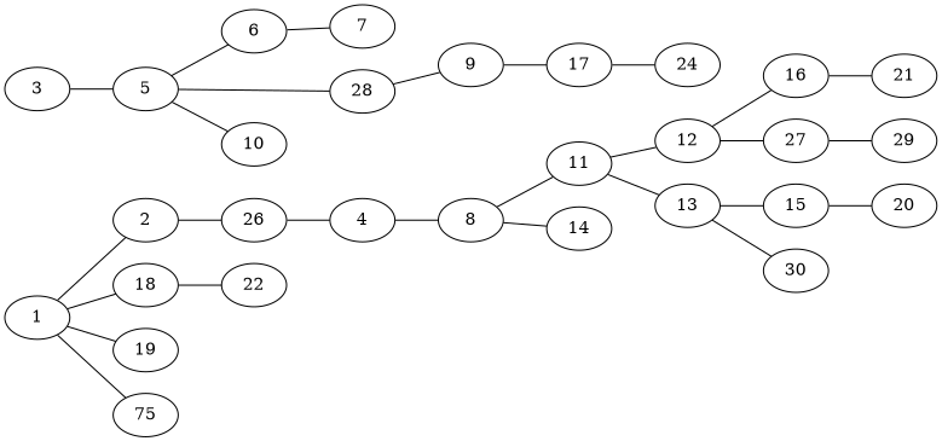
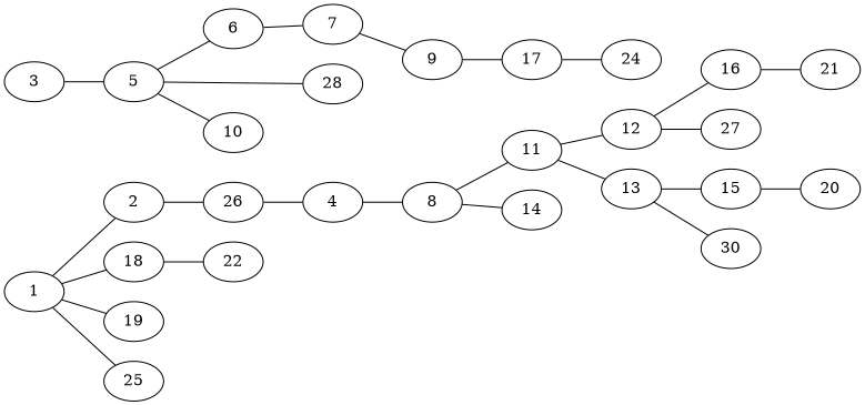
  graph {
    rankdir=LR
    1
    2
    18
    19
-   25 [label=75]
+   25
    26
    22
    3
    5
    4
    8
    6
    28
    10
    11
    14
    7
    12
    13
    9
    17
    24
    16
    27
    15
    30
    21
-   29
    20
    1 -- 2
    1 -- 18
    1 -- 19
    1 -- 25
    2 -- 26
    18 -- 22
    26 -- 4
    3 -- 5
    5 -- 6
    5 -- 28
    5 -- 10
    4 -- 8
    8 -- 11
    8 -- 14
    6 -- 7
    11 -- 12
    11 -- 13
-   28 -- 9
+   7 -- 9
    12 -- 16
    12 -- 27
    13 -- 15
    13 -- 30
    9 -- 17
    17 -- 24
    16 -- 21
-   27 -- 29
    15 -- 20
  }
